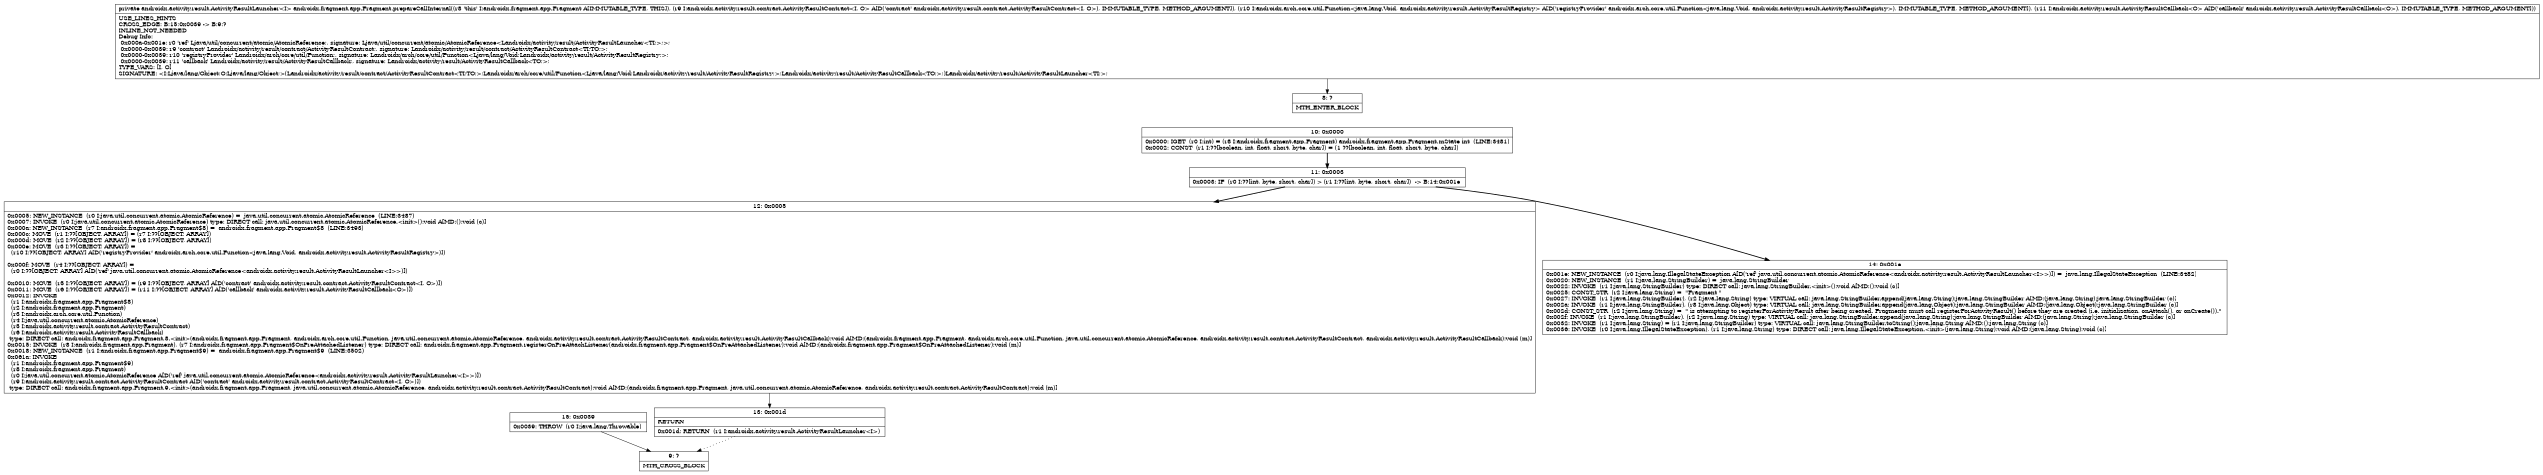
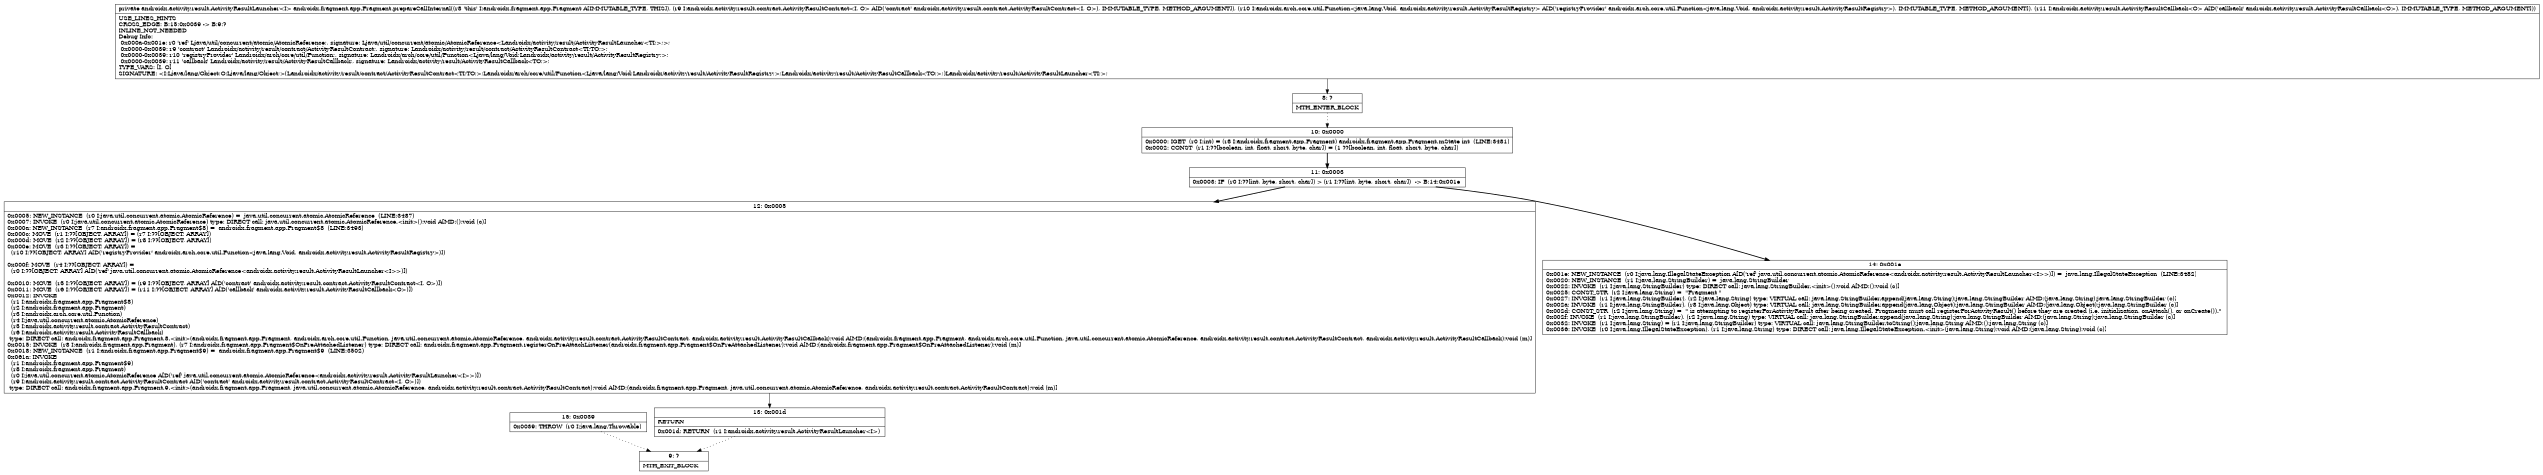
  digraph {
    node [shape=record]
    edge [style=bold]
    n1 [label="{8\:\ ?|MTH_ENTER_BLOCK\l}"]
    n2 [label="{10\:\ 0x0000|0x0000: IGET  (r0 I:int) = (r8 I:androidx.fragment.app.Fragment) androidx.fragment.app.Fragment.mState int  (LINE:3481)\l0x0002: CONST  (r1 I:??[boolean, int, float, short, byte, char]) = (1 ??[boolean, int, float, short, byte, char]) \l}"]
    n3 [label="{11\:\ 0x0003|0x0003: IF  (r0 I:??[int, byte, short, char]) \> (r1 I:??[int, byte, short, char])  \-\> B:14:0x001e \l}"]
    n4 [label="{12\:\ 0x0005|0x0005: NEW_INSTANCE  (r0 I:java.util.concurrent.atomic.AtomicReference) =  java.util.concurrent.atomic.AtomicReference  (LINE:3487)\l0x0007: INVOKE  (r0 I:java.util.concurrent.atomic.AtomicReference) type: DIRECT call: java.util.concurrent.atomic.AtomicReference.\<init\>():void A[MD:():void (c)]\l0x000a: NEW_INSTANCE  (r7 I:androidx.fragment.app.Fragment$8) =  androidx.fragment.app.Fragment$8  (LINE:3493)\l0x000c: MOVE  (r1 I:??[OBJECT, ARRAY]) = (r7 I:??[OBJECT, ARRAY]) \l0x000d: MOVE  (r2 I:??[OBJECT, ARRAY]) = (r8 I:??[OBJECT, ARRAY]) \l0x000e: MOVE  (r3 I:??[OBJECT, ARRAY]) = \l  (r10 I:??[OBJECT, ARRAY] A[D('registryProvider' androidx.arch.core.util.Function\<java.lang.Void, androidx.activity.result.ActivityResultRegistry\>)])\l \l0x000f: MOVE  (r4 I:??[OBJECT, ARRAY]) = \l  (r0 I:??[OBJECT, ARRAY] A[D('ref' java.util.concurrent.atomic.AtomicReference\<androidx.activity.result.ActivityResultLauncher\<I\>\>)])\l \l0x0010: MOVE  (r5 I:??[OBJECT, ARRAY]) = (r9 I:??[OBJECT, ARRAY] A[D('contract' androidx.activity.result.contract.ActivityResultContract\<I, O\>)]) \l0x0011: MOVE  (r6 I:??[OBJECT, ARRAY]) = (r11 I:??[OBJECT, ARRAY] A[D('callback' androidx.activity.result.ActivityResultCallback\<O\>)]) \l0x0012: INVOKE  \l  (r1 I:androidx.fragment.app.Fragment$8)\l  (r2 I:androidx.fragment.app.Fragment)\l  (r3 I:androidx.arch.core.util.Function)\l  (r4 I:java.util.concurrent.atomic.AtomicReference)\l  (r5 I:androidx.activity.result.contract.ActivityResultContract)\l  (r6 I:androidx.activity.result.ActivityResultCallback)\l type: DIRECT call: androidx.fragment.app.Fragment.8.\<init\>(androidx.fragment.app.Fragment, androidx.arch.core.util.Function, java.util.concurrent.atomic.AtomicReference, androidx.activity.result.contract.ActivityResultContract, androidx.activity.result.ActivityResultCallback):void A[MD:(androidx.fragment.app.Fragment, androidx.arch.core.util.Function, java.util.concurrent.atomic.AtomicReference, androidx.activity.result.contract.ActivityResultContract, androidx.activity.result.ActivityResultCallback):void (m)]\l0x0015: INVOKE  (r8 I:androidx.fragment.app.Fragment), (r7 I:androidx.fragment.app.Fragment$OnPreAttachedListener) type: DIRECT call: androidx.fragment.app.Fragment.registerOnPreAttachListener(androidx.fragment.app.Fragment$OnPreAttachedListener):void A[MD:(androidx.fragment.app.Fragment$OnPreAttachedListener):void (m)]\l0x0018: NEW_INSTANCE  (r1 I:androidx.fragment.app.Fragment$9) =  androidx.fragment.app.Fragment$9  (LINE:3502)\l0x061a: INVOKE  \l  (r1 I:androidx.fragment.app.Fragment$9)\l  (r8 I:androidx.fragment.app.Fragment)\l  (r0 I:java.util.concurrent.atomic.AtomicReference A[D('ref' java.util.concurrent.atomic.AtomicReference\<androidx.activity.result.ActivityResultLauncher\<I\>\>)])\l  (r9 I:androidx.activity.result.contract.ActivityResultContract A[D('contract' androidx.activity.result.contract.ActivityResultContract\<I, O\>)])\l type: DIRECT call: androidx.fragment.app.Fragment.9.\<init\>(androidx.fragment.app.Fragment, java.util.concurrent.atomic.AtomicReference, androidx.activity.result.contract.ActivityResultContract):void A[MD:(androidx.fragment.app.Fragment, java.util.concurrent.atomic.AtomicReference, androidx.activity.result.contract.ActivityResultContract):void (m)]\l}"]
    n5 [label="{14\:\ 0x001e|0x001e: NEW_INSTANCE  (r0 I:java.lang.IllegalStateException A[D('ref' java.util.concurrent.atomic.AtomicReference\<androidx.activity.result.ActivityResultLauncher\<I\>\>)]) =  java.lang.IllegalStateException  (LINE:3482)\l0x0020: NEW_INSTANCE  (r1 I:java.lang.StringBuilder) =  java.lang.StringBuilder \l0x0022: INVOKE  (r1 I:java.lang.StringBuilder) type: DIRECT call: java.lang.StringBuilder.\<init\>():void A[MD:():void (c)]\l0x0025: CONST_STR  (r2 I:java.lang.String) =  \"Fragment \" \l0x0027: INVOKE  (r1 I:java.lang.StringBuilder), (r2 I:java.lang.String) type: VIRTUAL call: java.lang.StringBuilder.append(java.lang.String):java.lang.StringBuilder A[MD:(java.lang.String):java.lang.StringBuilder (c)]\l0x002a: INVOKE  (r1 I:java.lang.StringBuilder), (r8 I:java.lang.Object) type: VIRTUAL call: java.lang.StringBuilder.append(java.lang.Object):java.lang.StringBuilder A[MD:(java.lang.Object):java.lang.StringBuilder (c)]\l0x002d: CONST_STR  (r2 I:java.lang.String) =  \" is attempting to registerForActivityResult after being created. Fragments must call registerForActivityResult() before they are created (i.e. initialization, onAttach(), or onCreate()).\" \l0x002f: INVOKE  (r1 I:java.lang.StringBuilder), (r2 I:java.lang.String) type: VIRTUAL call: java.lang.StringBuilder.append(java.lang.String):java.lang.StringBuilder A[MD:(java.lang.String):java.lang.StringBuilder (c)]\l0x0032: INVOKE  (r1 I:java.lang.String) = (r1 I:java.lang.StringBuilder) type: VIRTUAL call: java.lang.StringBuilder.toString():java.lang.String A[MD:():java.lang.String (c)]\l0x0036: INVOKE  (r0 I:java.lang.IllegalStateException), (r1 I:java.lang.String) type: DIRECT call: java.lang.IllegalStateException.\<init\>(java.lang.String):void A[MD:(java.lang.String):void (c)]\l}"]
    n6 [label="{13\:\ 0x001d|RETURN\l|0x001d: RETURN  (r1 I:androidx.activity.result.ActivityResultLauncher\<I\>) \l}"]
-   n7 [label="{9\:\ ?|MTH_CROSS_BLOCK\l}"]
+   n7 [label="{9\:\ ?|MTH_EXIT_BLOCK\l}"]
    n8 [label="{15\:\ 0x0039|0x0039: THROW  (r0 I:java.lang.Throwable) \l}"]
    n9 [label="{private androidx.activity.result.ActivityResultLauncher\<I\> androidx.fragment.app.Fragment.prepareCallInternal((r8 'this' I:androidx.fragment.app.Fragment A[IMMUTABLE_TYPE, THIS]), (r9 I:androidx.activity.result.contract.ActivityResultContract\<I, O\> A[D('contract' androidx.activity.result.contract.ActivityResultContract\<I, O\>), IMMUTABLE_TYPE, METHOD_ARGUMENT]), (r10 I:androidx.arch.core.util.Function\<java.lang.Void, androidx.activity.result.ActivityResultRegistry\> A[D('registryProvider' androidx.arch.core.util.Function\<java.lang.Void, androidx.activity.result.ActivityResultRegistry\>), IMMUTABLE_TYPE, METHOD_ARGUMENT]), (r11 I:androidx.activity.result.ActivityResultCallback\<O\> A[D('callback' androidx.activity.result.ActivityResultCallback\<O\>), IMMUTABLE_TYPE, METHOD_ARGUMENT]))  | USE_LINES_HINTS\lCROSS_EDGE: B:15:0x0039 \-\> B:9:?\lINLINE_NOT_NEEDED\lDebug Info:\l  0x000a\-0x001e: r0 'ref' Ljava\/util\/concurrent\/atomic\/AtomicReference;, signature: Ljava\/util\/concurrent\/atomic\/AtomicReference\<Landroidx\/activity\/result\/ActivityResultLauncher\<TI;\>;\>;\l  0x0000\-0x0039: r9 'contract' Landroidx\/activity\/result\/contract\/ActivityResultContract;, signature: Landroidx\/activity\/result\/contract\/ActivityResultContract\<TI;TO;\>;\l  0x0000\-0x0039: r10 'registryProvider' Landroidx\/arch\/core\/util\/Function;, signature: Landroidx\/arch\/core\/util\/Function\<Ljava\/lang\/Void;Landroidx\/activity\/result\/ActivityResultRegistry;\>;\l  0x0000\-0x0039: r11 'callback' Landroidx\/activity\/result\/ActivityResultCallback;, signature: Landroidx\/activity\/result\/ActivityResultCallback\<TO;\>;\lTYPE_VARS: [I, O]\lSIGNATURE: \<I:Ljava\/lang\/Object;O:Ljava\/lang\/Object;\>(Landroidx\/activity\/result\/contract\/ActivityResultContract\<TI;TO;\>;Landroidx\/arch\/core\/util\/Function\<Ljava\/lang\/Void;Landroidx\/activity\/result\/ActivityResultRegistry;\>;Landroidx\/activity\/result\/ActivityResultCallback\<TO;\>;)Landroidx\/activity\/result\/ActivityResultLauncher\<TI;\>;\l}"]
+   n1 -> n2 [style=dotted]
    n2 -> n3
    n3 -> n4
    n3 -> n5
    n4 -> n6 [style=solid]
    n6 -> n7 [style=dotted]
-   n8 -> n7 [style=solid]
+   n8 -> n7 [style=dotted]
    n9 -> n1 [style=solid]
  }
